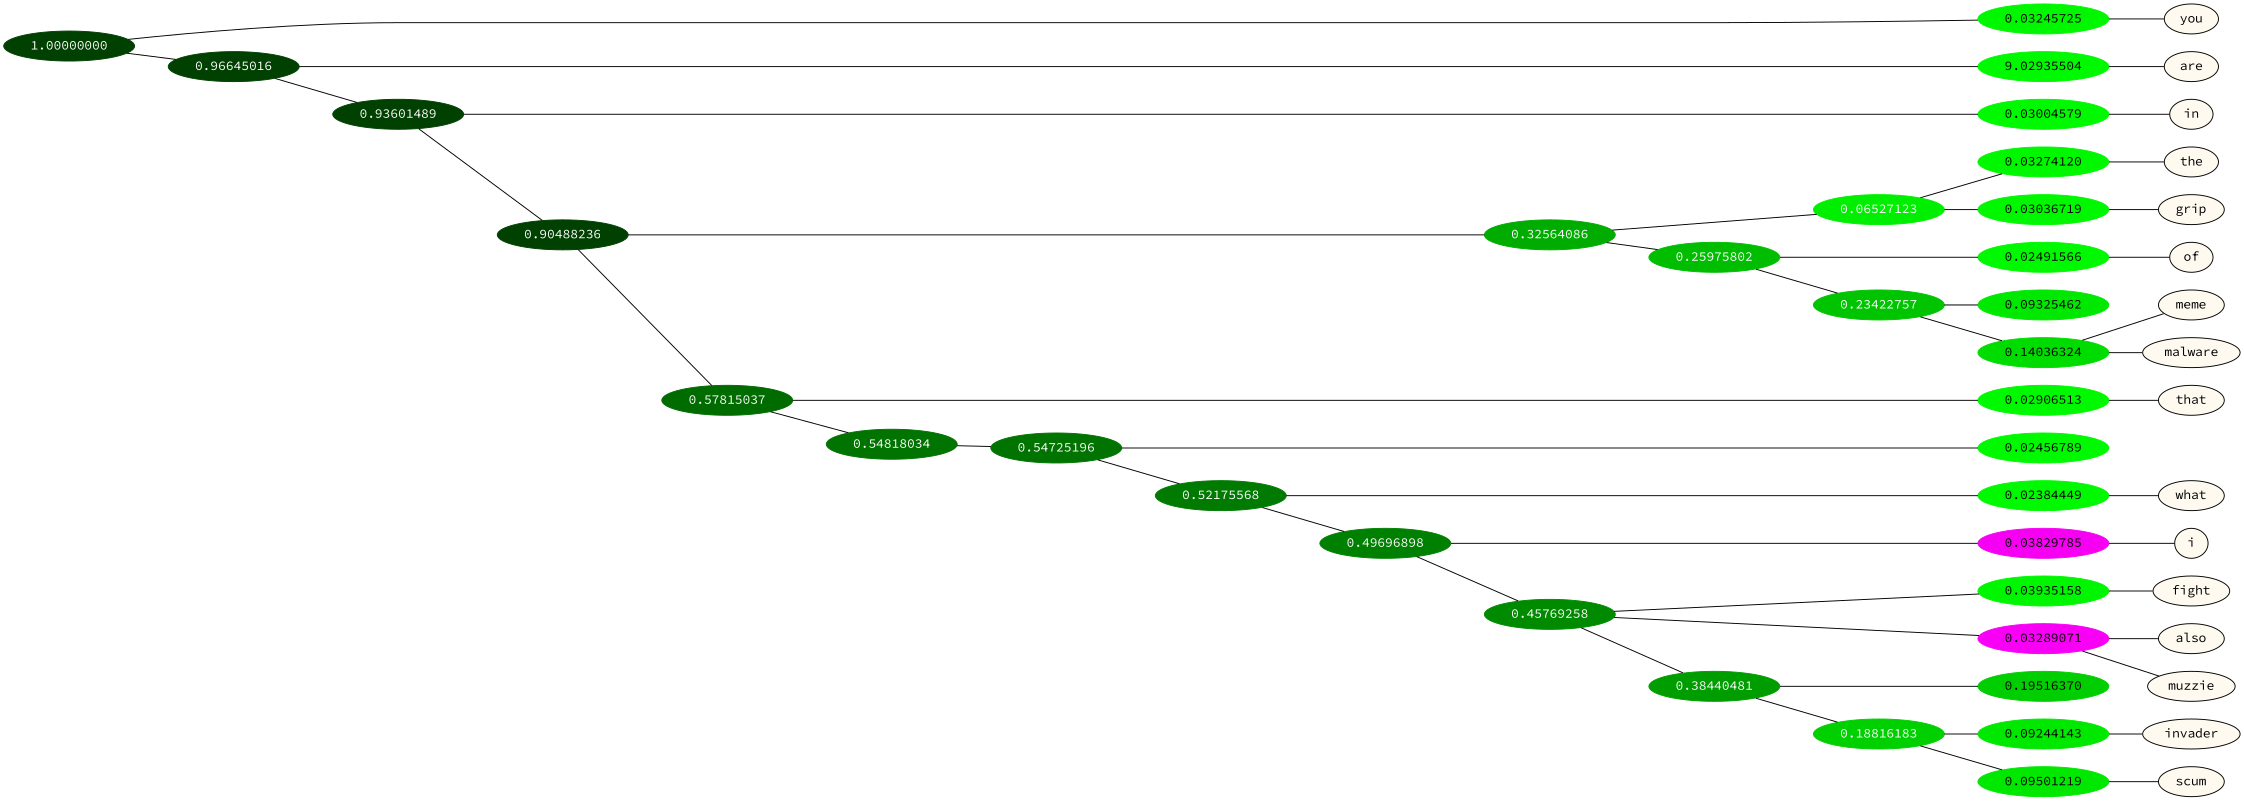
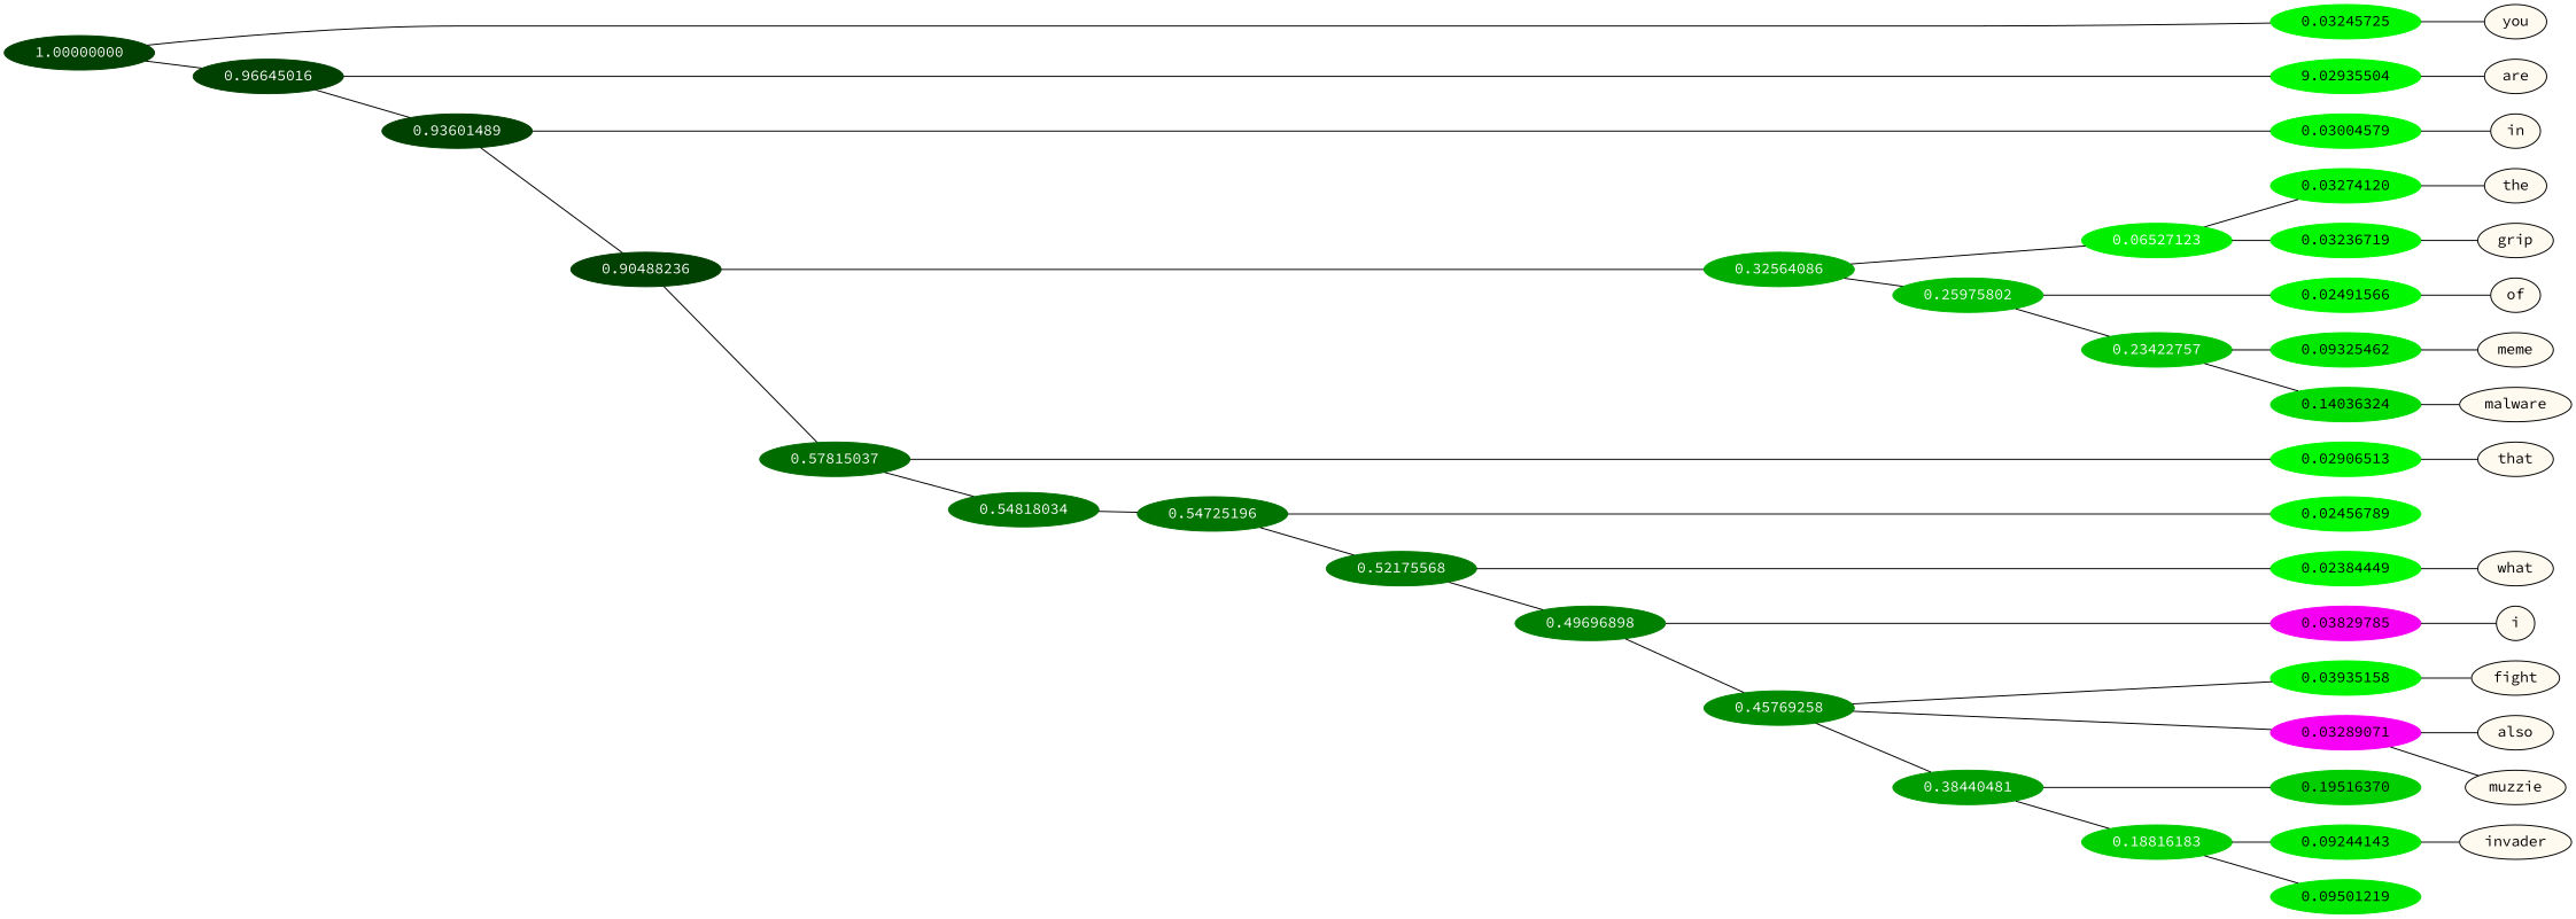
  graph {
    fontname="Source Code Pro"
    rankdir=LR
    node [color=black fontname="Source Code Pro" format=png nodesep=0.001 ordering=out overlap_scaling=0.01 ranksep=0.001 style=filled fontcolor=black]
    edge [fontname="Source Code Pro"]
    n1 [fillcolor=floralwhite height=0.15 label=you style="filled,solid" width=0.15 fontcolor=""]
    n2 [fillcolor=floralwhite height=0.15 label=are style="filled,solid" width=0.15 fontcolor=""]
    n3 [fillcolor=floralwhite height=0.15 label=in style="filled,solid" width=0.15 fontcolor=""]
    n4 [fillcolor=floralwhite height=0.15 label=the style="filled,solid" width=0.15 fontcolor=""]
    n5 [fillcolor=floralwhite height=0.15 label=grip style="filled,solid" width=0.15 fontcolor=""]
    n6 [fillcolor=floralwhite height=0.15 label=of style="filled,solid" width=0.15 fontcolor=""]
    n7 [fillcolor=floralwhite height=0.15 label=meme style="filled,solid" width=0.15 fontcolor=""]
    n8 [fillcolor=floralwhite height=0.15 label=malware style="filled,solid" width=0.15 fontcolor=""]
    n9 [fillcolor=floralwhite height=0.15 label=that style="filled,solid" width=0.15 fontcolor=""]
    n10 [fillcolor=floralwhite height=0.15 label=what style="filled,solid" width=0.15 fontcolor=""]
    n11 [fillcolor=floralwhite height=0.15 label=i style="filled,solid" width=0.15 fontcolor=""]
    n12 [fillcolor=floralwhite height=0.15 label=fight style="filled,solid" width=0.15 fontcolor=""]
    n13 [fillcolor=floralwhite height=0.15 label=also style="filled,solid" width=0.15 fontcolor=""]
    n14 [fillcolor=floralwhite height=0.15 label=muzzie style="filled,solid" width=0.15 fontcolor=""]
    n15 [fillcolor=floralwhite height=0.15 label=invader style="filled,solid" width=0.15 fontcolor=""]
-   n16 [fillcolor=floralwhite height=0.15 label=scum style="filled,solid" width=0.15 fontcolor=""]
    n17 [color="0.334 1.000 0.968" height=0.15 label=0.03245725 width=0.15]
    n18 [color="0.334 1.000 0.971" height=0.15 label=9.02935504 width=0.15]
    n19 [color="0.334 1.000 0.970" height=0.15 label=0.03004579 width=0.15]
    n20 [color="0.334 1.000 0.967" height=0.15 label=0.03274120 width=0.15]
-   n21 [color="0.334 1.000 0.968" height=0.15 label=0.03036719 width=0.15]
+   n21 [color="0.334 1.000 0.968" height=0.15 label=0.03236719 width=0.15]
    n22 [color="0.334 1.000 0.975" height=0.15 label=0.02491566 width=0.15]
    n23 [color="0.334 1.000 0.907" height=0.15 label=0.09325462 width=0.15]
    n24 [color="0.334 1.000 0.860" height=0.15 label=0.14036324 width=0.15]
    n25 [color="0.334 1.000 0.971" height=0.15 label=0.02906513 width=0.15]
    n26 [color="0.334 1.000 0.975" height=0.15 label=0.02456789 width=0.15]
    n27 [color="0.334 1.000 0.976" height=0.15 label=0.02384449 width=0.15]
    n28 [color="0.835 1.000 0.962" height=0.15 label=0.03829785 width=0.15]
    n29 [color="0.334 1.000 0.961" height=0.15 label=0.03935158 width=0.15]
    n30 [color="0.835 1.000 0.967" height=0.15 label=0.03289071 width=0.15]
    n31 [color="0.334 1.000 0.805" height=0.15 label=0.19516370 width=0.15]
    n32 [color="0.334 1.000 0.908" height=0.15 label=0.09244143 width=0.15]
    n33 [color="0.334 1.000 0.905" height=0.15 label=0.09501219 width=0.15]
    n34 [color="0.334 1.000 0.250" fontcolor=grey99 height=0.15 label=1.00000000 width=0.15]
    n35 [color="0.334 1.000 0.250" fontcolor=grey99 height=0.15 label=0.96645016 width=0.15]
    n36 [color="0.334 1.000 0.250" fontcolor=grey99 height=0.15 label=0.93601489 width=0.15]
    n37 [color="0.334 1.000 0.250" fontcolor=grey99 height=0.15 label=0.90488236 width=0.15]
    n38 [color="0.334 1.000 0.674" fontcolor=grey99 height=0.15 label=0.32564086 width=0.15]
    n39 [color="0.334 1.000 0.422" fontcolor=grey99 height=0.15 label=0.57815037 width=0.15]
    n40 [color="0.334 1.000 0.935" fontcolor=grey99 height=0.15 label=0.06527123 width=0.15]
    n41 [color="0.334 1.000 0.740" fontcolor=grey99 height=0.15 label=0.25975802 width=0.15]
    n42 [color="0.334 1.000 0.452" fontcolor=grey99 height=0.15 label=0.54818034 width=0.15]
    n43 [color="0.334 1.000 0.766" fontcolor=grey99 height=0.15 label=0.23422757 width=0.15]
    n44 [color="0.334 1.000 0.453" fontcolor=grey99 height=0.15 label=0.54725196 width=0.15]
    n45 [color="0.334 1.000 0.478" fontcolor=grey99 height=0.15 label=0.52175568 width=0.15]
    n46 [color="0.334 1.000 0.503" fontcolor=grey99 height=0.15 label=0.49696898 width=0.15]
    n47 [color="0.334 1.000 0.542" fontcolor=grey99 height=0.15 label=0.45769258 width=0.15]
    n48 [color="0.334 1.000 0.616" fontcolor=grey99 height=0.15 label=0.38440481 width=0.15]
    n49 [color="0.334 1.000 0.812" fontcolor=grey99 height=0.15 label=0.18816183 width=0.15]
    subgraph sub_1 {
      rank=same
      n1
      n2
      n3
      n4
      n5
      n6
      n7
      n8
      n9
      n10
      n11
      n12
      n13
      n14
      n15
-     n16
    }
    subgraph sub_2 {
      rank=same
      n17
      n18
      n19
      n20
      n21
      n22
      n23
      n24
      n25
      n26
      n27
      n28
      n29
      n30
      n31
      n32
      n33
    }
    n17 -- n1
    n18 -- n2
    n19 -- n3
    n20 -- n4
    n21 -- n5
    n22 -- n6
-   n24 -- n7
+   n23 -- n7
    n24 -- n8
    n25 -- n9
    n27 -- n10
    n28 -- n11
    n29 -- n12
    n30 -- n13
    n30 -- n14
    n32 -- n15
-   n33 -- n16
    n34 -- n17
    n34 -- n35
    n35 -- n18
    n35 -- n36
    n36 -- n19
    n36 -- n37
    n37 -- n38
    n37 -- n39
    n38 -- n40
    n38 -- n41
    n39 -- n25
    n39 -- n42
    n40 -- n20
    n40 -- n21
    n41 -- n22
    n41 -- n43
    n42 -- n44
    n43 -- n23
    n43 -- n24
    n44 -- n26
    n44 -- n45
    n45 -- n27
    n45 -- n46
    n46 -- n28
    n46 -- n47
    n47 -- n29
    n47 -- n30
    n47 -- n48
    n48 -- n31
    n48 -- n49
    n49 -- n32
    n49 -- n33
  }
